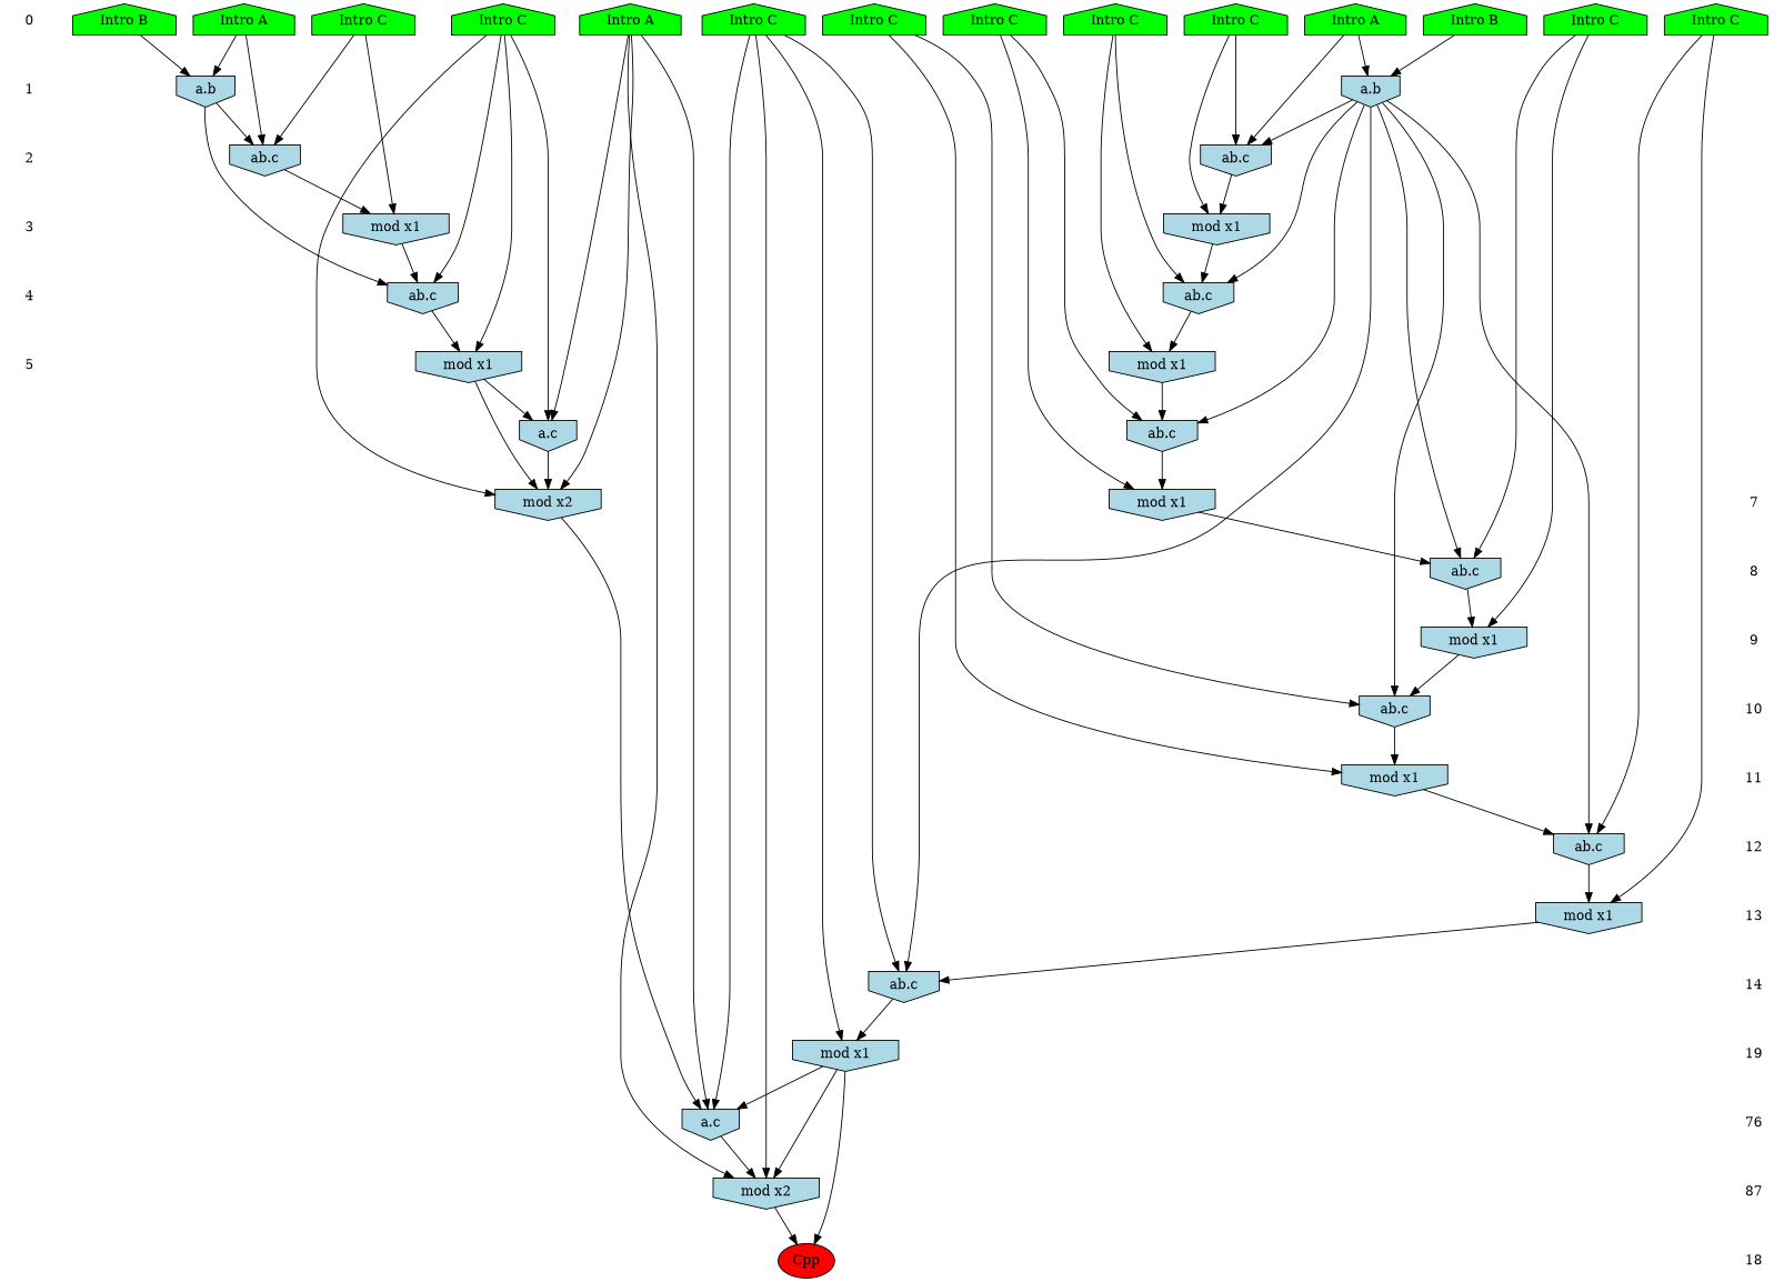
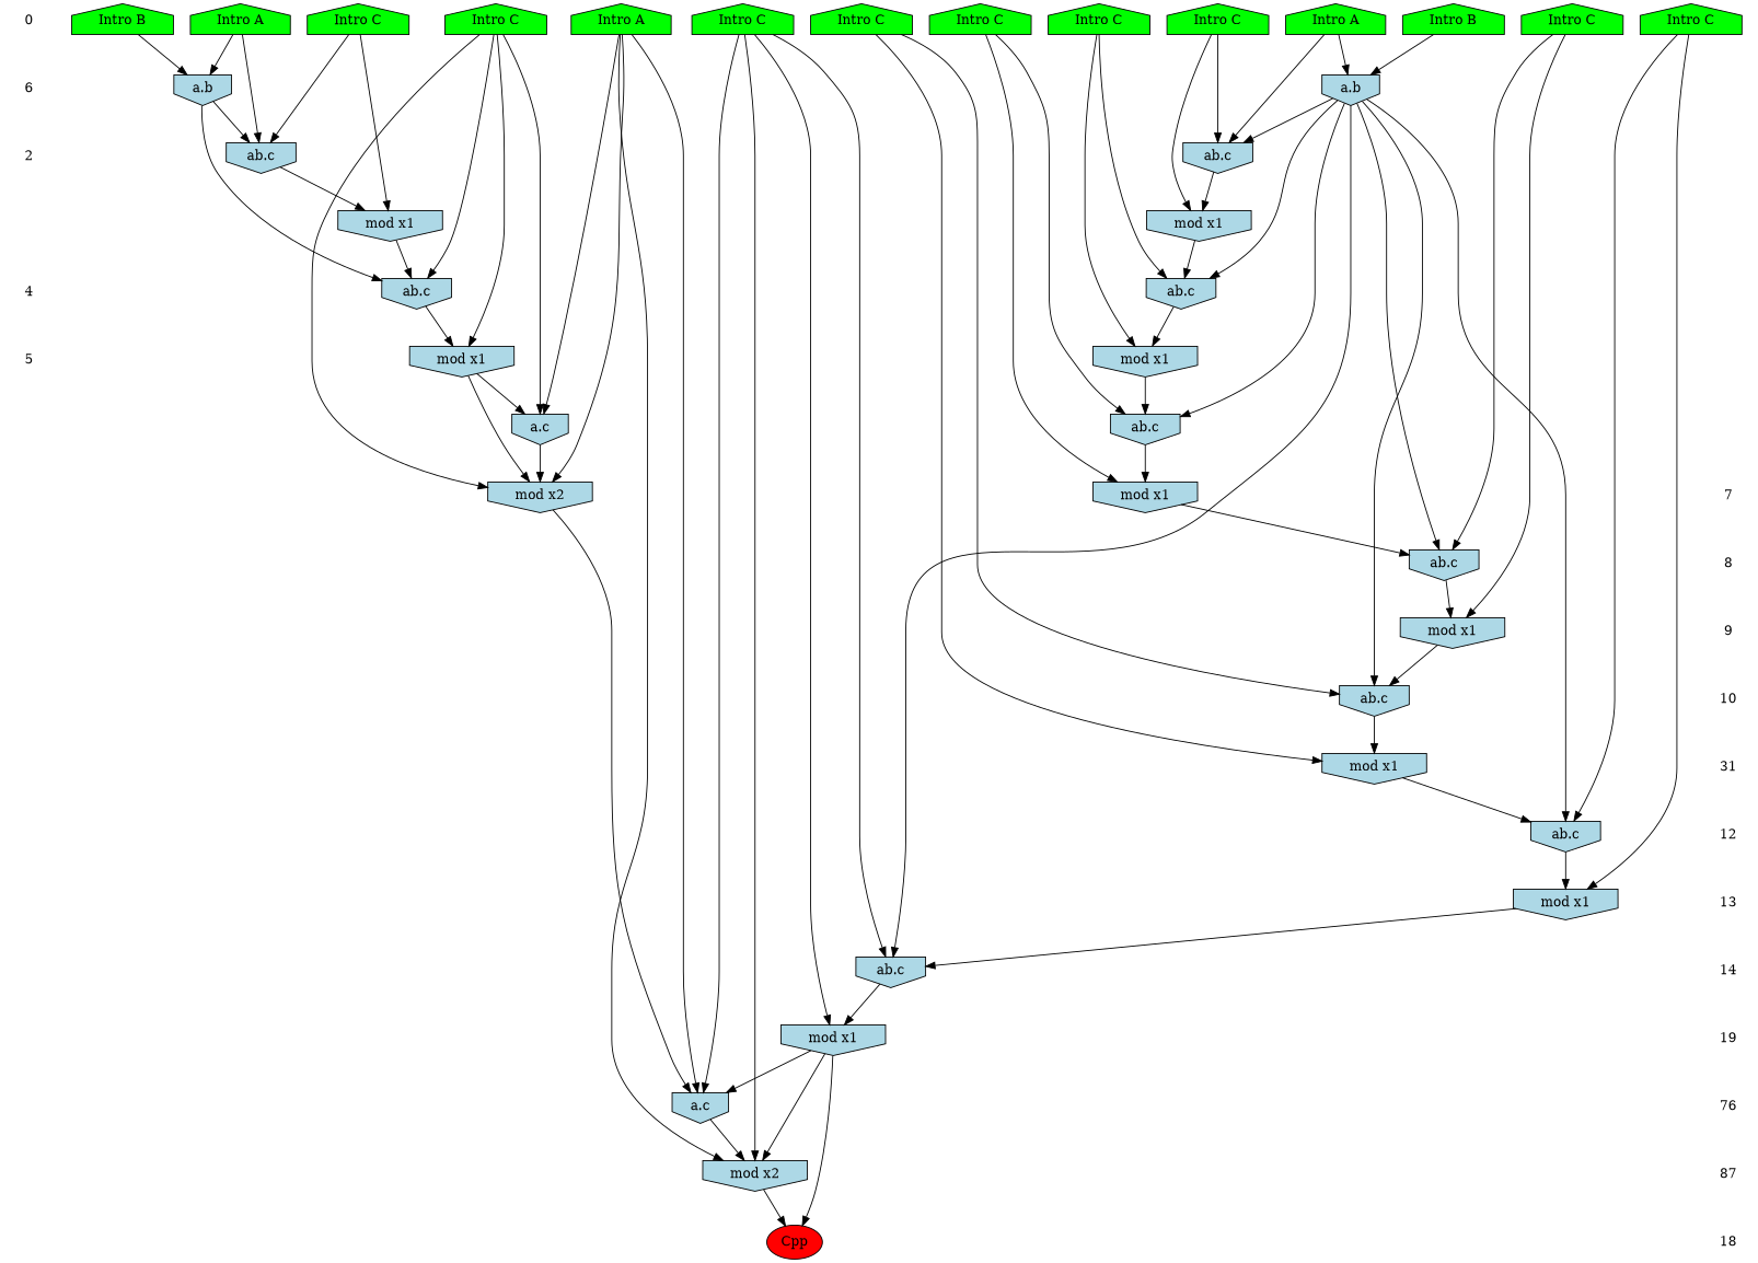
  digraph {
    ranksep=.5
    node [shape=invhouse fillcolor=lightblue style=filled]
    0 [shape=plaintext fillcolor="" style=""]
    n2 [fillcolor=green label="Intro A" shape=house]
    n3 [fillcolor=green label="Intro A" shape=house]
    n4 [fillcolor=green label="Intro B" shape=house]
    n5 [fillcolor=green label="Intro B" shape=house]
    n6 [fillcolor=green label="Intro A" shape=house]
    n7 [fillcolor=green label="Intro C" shape=house]
    n8 [fillcolor=green label="Intro C" shape=house]
    n9 [fillcolor=green label="Intro C" shape=house]
    n10 [fillcolor=green label="Intro C" shape=house]
    n11 [fillcolor=green label="Intro C" shape=house]
    n12 [fillcolor=green label="Intro C" shape=house]
    n13 [fillcolor=green label="Intro C" shape=house]
    n14 [fillcolor=green label="Intro C" shape=house]
    n15 [fillcolor=green label="Intro C" shape=house]
-   1 [shape=plaintext fillcolor="" style=""]
+   1 [shape=plaintext label=6 fillcolor="" style=""]
    n17 [label="a.b"]
    n18 [label="a.b"]
    2 [shape=plaintext fillcolor="" style=""]
    n20 [label="ab.c"]
    n21 [label="ab.c"]
-   3 [shape=plaintext fillcolor="" style=""]
    n23 [label="mod x1"]
    n24 [label="mod x1"]
    4 [shape=plaintext fillcolor="" style=""]
    n26 [label="ab.c"]
    n27 [label="ab.c"]
    5 [shape=plaintext fillcolor="" style=""]
    n29 [label="mod x1"]
    n30 [label="mod x1"]
    n31 [label="ab.c"]
    n32 [label="a.c"]
    7 [shape=plaintext fillcolor="" style=""]
    n34 [label="mod x1"]
    n35 [label="mod x2"]
    8 [shape=plaintext fillcolor="" style=""]
    n37 [label="ab.c"]
    9 [shape=plaintext fillcolor="" style=""]
    n39 [label="mod x1"]
    10 [shape=plaintext fillcolor="" style=""]
    n41 [label="ab.c"]
-   11 [shape=plaintext fillcolor="" style=""]
+   11 [shape=plaintext label=31 fillcolor="" style=""]
    n43 [label="mod x1"]
    12 [shape=plaintext fillcolor="" style=""]
    n45 [label="ab.c"]
    13 [shape=plaintext fillcolor="" style=""]
    n47 [label="mod x1"]
    14 [shape=plaintext fillcolor="" style=""]
    n49 [label="ab.c"]
    n50 [label=19 shape=plaintext fillcolor="" style=""]
    n51 [label="mod x1"]
    n52 [label=76 shape=plaintext fillcolor="" style=""]
    n53 [label="a.c"]
    n54 [label=87 shape=plaintext fillcolor="" style=""]
    n55 [label="mod x2"]
    18 [shape=plaintext fillcolor="" style=""]
    n57 [fillcolor=red label=Cpp shape=""]
    subgraph sub_1 {
      rank=same
      0
      n2
      n3
      n4
      n5
      n6
      n7
      n8
      n9
      n10
      n11
      n12
      n13
      n14
      n15
    }
    subgraph sub_2 {
      rank=same
      1
      n17
      n18
    }
    subgraph sub_3 {
      rank=same
      2
      n20
      n21
    }
    subgraph sub_4 {
      rank=same
-     3
      n23
      n24
    }
    subgraph sub_5 {
      rank=same
      4
      n26
      n27
    }
    subgraph sub_6 {
      rank=same
      5
      n29
      n30
    }
    subgraph sub_7 {
      rank=same
      n31
      n32
    }
    subgraph sub_8 {
      rank=same
      7
      n34
      n35
    }
    subgraph sub_9 {
      rank=same
      8
      n37
    }
    subgraph sub_10 {
      rank=same
      9
      n39
    }
    subgraph sub_11 {
      rank=same
      10
      n41
    }
    subgraph sub_12 {
      rank=same
      11
      n43
    }
    subgraph sub_13 {
      rank=same
      12
      n45
    }
    subgraph sub_14 {
      rank=same
      13
      n47
    }
    subgraph sub_15 {
      rank=same
      14
      n49
    }
    subgraph sub_16 {
      rank=same
      n50
      n51
    }
    subgraph sub_17 {
      rank=same
      n52
      n53
    }
    subgraph sub_18 {
      rank=same
      n54
      n55
    }
    subgraph sub_19 {
      rank=same
      18
      n57
    }
    0 -> 1 [style=invis]
    n2 -> n32
    n2 -> n35
    n2 -> n53
    n2 -> n55
    n3 -> n18
    n3 -> n21
    n4 -> n18
    n5 -> n17
    n6 -> n17
    n6 -> n20
    n7 -> n49
    n7 -> n51
    n7 -> n53
    n7 -> n55
    n8 -> n21
    n8 -> n24
    n9 -> n31
    n9 -> n34
    n10 -> n45
    n10 -> n47
    n11 -> n26
    n11 -> n29
    n12 -> n41
    n12 -> n43
    n13 -> n27
    n13 -> n30
    n13 -> n32
    n13 -> n35
    n14 -> n20
    n14 -> n23
    n15 -> n37
    n15 -> n39
    1 -> 2 [style=invis]
    n17 -> n20
    n17 -> n26
    n17 -> n31
    n17 -> n37
    n17 -> n41
    n17 -> n45
    n17 -> n49
    n18 -> n21
    n18 -> n27
-   2 -> 3 [style=invis]
    n20 -> n23
    n21 -> n24
-   3 -> 4 [style=invis]
    n23 -> n26
    n24 -> n27
    4 -> 5 [style=invis]
    n26 -> n29
    n27 -> n30
    n29 -> n31
    n30 -> n32
    n30 -> n35
    n31 -> n34
    n32 -> n35
    7 -> 8 [style=invis]
    n34 -> n37
    n35 -> n53
    8 -> 9 [style=invis]
    n37 -> n39
    9 -> 10 [style=invis]
    n39 -> n41
    10 -> 11 [style=invis]
    n41 -> n43
    11 -> 12 [style=invis]
    n43 -> n45
    12 -> 13 [style=invis]
    n45 -> n47
    13 -> 14 [style=invis]
    n47 -> n49
    14 -> n50 [style=invis]
    n49 -> n51
    n50 -> n52 [style=invis]
    n51 -> n53
    n51 -> n55
    n51 -> n57
    n52 -> n54 [style=invis]
    n53 -> n55
    n54 -> 18 [style=invis]
    n55 -> n57
  }
